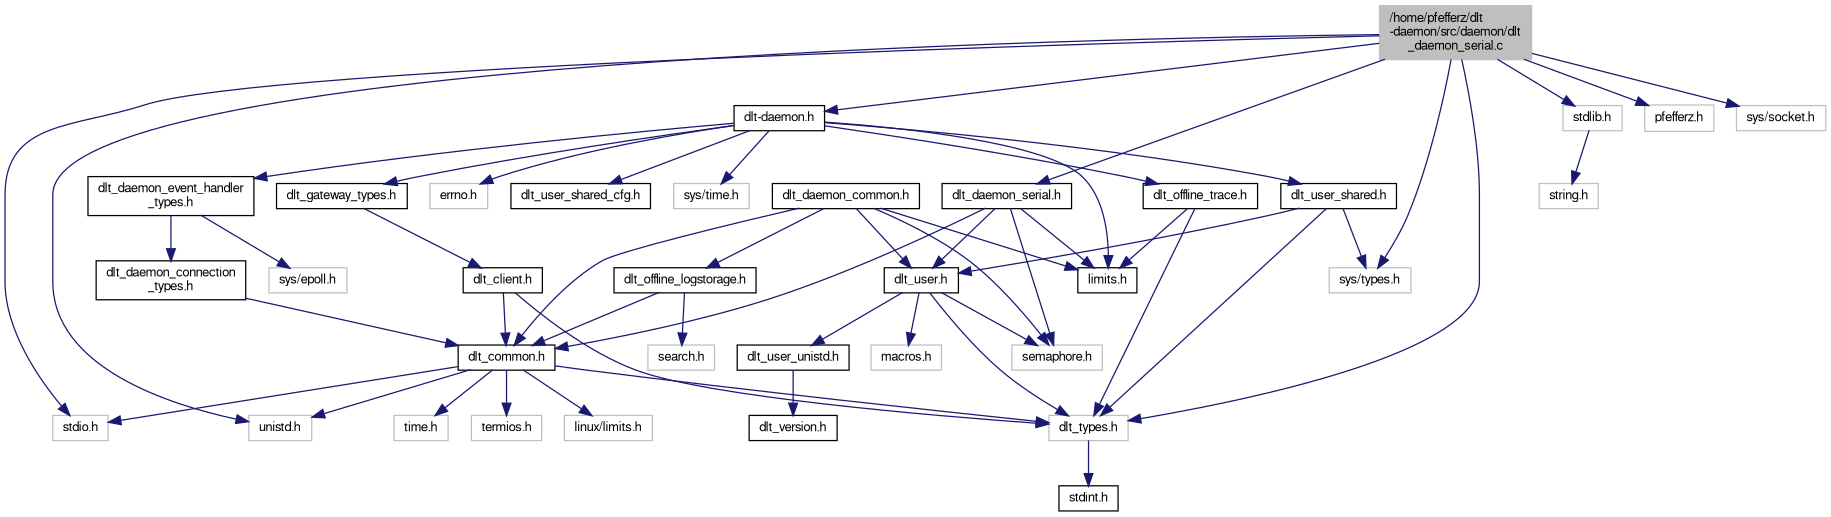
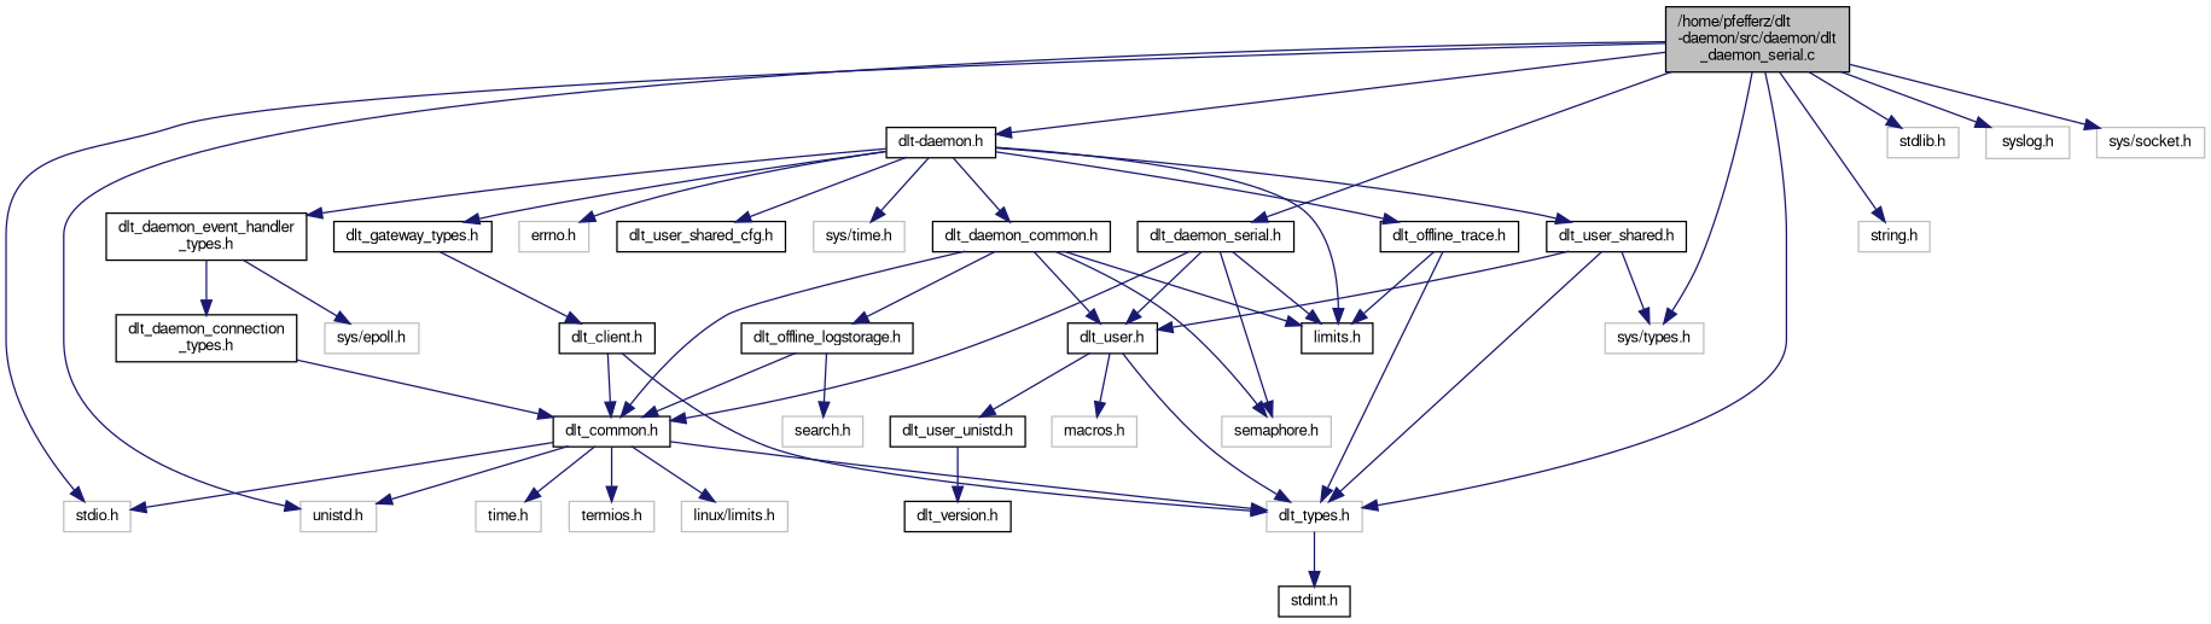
  digraph {
    node [color=black fillcolor=white fontname=FreeSans fontsize=10 shape=record style=filled]
    edge [color=midnightblue fontname=FreeSans fontsize=10 labelfontname=FreeSans labelfontsize=10 style=solid]
-   n1 [color=grey75 fillcolor=grey75 fontcolor=black height=0.2 label="/home/pfefferz/dlt\l-daemon/src/daemon/dlt\l_daemon_serial.c" width=0.4]
+   n1 [fillcolor=grey75 fontcolor=black height=0.2 label="/home/pfefferz/dlt\l-daemon/src/daemon/dlt\l_daemon_serial.c" width=0.4]
    n2 [color=grey75 height=0.2 label="stdio.h" width=0.4]
    n3 [color=grey75 height=0.2 label="stdlib.h" width=0.4]
    n4 [color=grey75 height=0.2 label="string.h" width=0.4]
-   n5 [color=grey75 height=0.2 label="pfefferz.h" width=0.4]
+   n5 [color=grey75 height=0.2 label="syslog.h" width=0.4]
    n6 [color=grey75 height=0.2 label="unistd.h" width=0.4]
    n7 [color=grey75 height=0.2 label="sys/types.h" width=0.4]
    n8 [color=grey75 height=0.2 label="sys/socket.h" width=0.4]
    n9 [height=0.2 label="dlt-daemon.h" width=0.4]
    n10 [color=grey75 height=0.2 label="dlt_types.h" width=0.4]
    n11 [height=0.2 label="dlt_daemon_serial.h" width=0.4]
    n12 [color=grey75 height=0.2 label="errno.h" width=0.4]
    n13 [height=0.2 label="limits.h" width=0.4]
    n14 [height=0.2 label="dlt_daemon_common.h" width=0.4]
    n15 [height=0.2 label="dlt_user_shared.h" width=0.4]
    n16 [height=0.2 label="dlt_user_shared_cfg.h" width=0.4]
    n17 [height=0.2 label="dlt_daemon_event_handler\l_types.h" width=0.4]
    n18 [height=0.2 label="dlt_gateway_types.h" width=0.4]
    n19 [height=0.2 label="dlt_offline_trace.h" width=0.4]
    n20 [color=grey75 height=0.2 label="sys/time.h" width=0.4]
    n21 [height=0.2 label="stdint.h" width=0.4]
    n22 [color=grey75 height=0.2 label="semaphore.h" width=0.4]
    n23 [height=0.2 label="dlt_common.h" width=0.4]
    n24 [height=0.2 label="dlt_user.h" width=0.4]
    n25 [height=0.2 label="dlt_offline_logstorage.h" width=0.4]
    n26 [color=grey75 height=0.2 label="sys/epoll.h" width=0.4]
    n27 [height=0.2 label="dlt_daemon_connection\l_types.h" width=0.4]
    n28 [height=0.2 label="dlt_client.h" width=0.4]
    n29 [color=grey75 height=0.2 label="linux/limits.h" width=0.4]
    n30 [color=grey75 height=0.2 label="time.h" width=0.4]
    n31 [color=grey75 height=0.2 label="termios.h" width=0.4]
    n32 [color=grey75 height=0.2 label="macros.h" width=0.4]
    n33 [height=0.2 label="dlt_user_unistd.h" width=0.4]
    n34 [color=grey75 height=0.2 label="search.h" width=0.4]
    n35 [height=0.2 label="dlt_version.h" width=0.4]
    n1 -> n2
    n1 -> n3
-   n3 -> n4
+   n1 -> n4
    n1 -> n5
    n1 -> n6
    n1 -> n7
    n1 -> n8
    n1 -> n9
    n1 -> n10
    n1 -> n11
    n9 -> n12
    n9 -> n13
+   n9 -> n14
    n9 -> n15
    n9 -> n16
    n9 -> n17
    n9 -> n18
    n9 -> n19
    n9 -> n20
    n10 -> n21
    n11 -> n13
    n11 -> n22
    n11 -> n23
    n11 -> n24
    n14 -> n13
    n14 -> n22
    n14 -> n23
    n14 -> n24
    n14 -> n25
    n15 -> n7
    n15 -> n10
    n15 -> n24
    n17 -> n26
    n17 -> n27
    n18 -> n28
    n19 -> n10
    n19 -> n13
    n23 -> n2
    n23 -> n6
    n23 -> n10
    n23 -> n29
    n23 -> n30
    n23 -> n31
    n24 -> n10
-   n24 -> n22
    n24 -> n32
    n24 -> n33
    n25 -> n23
    n25 -> n34
    n27 -> n23
    n28 -> n10
    n28 -> n23
    n33 -> n35
  }
